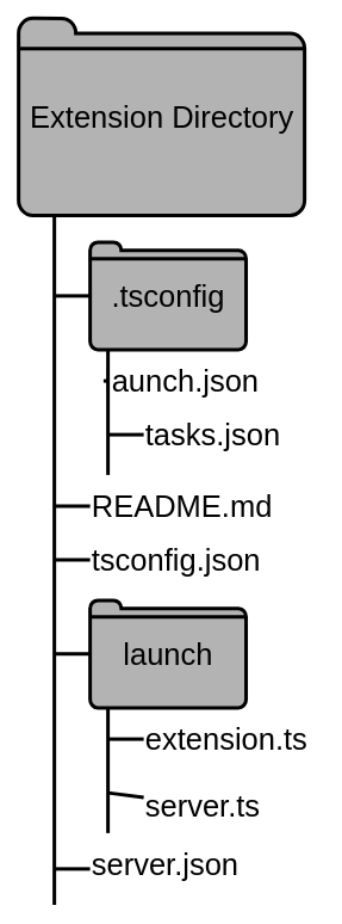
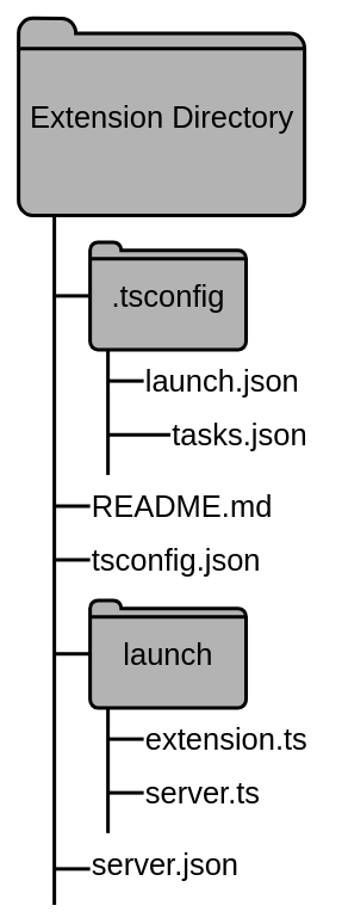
  <mxCell id="0" />
  <mxCell id="1" parent="0" />
  <mxCell id="2" style="edgeStyle=none;html=1;endArrow=none;endFill=0;strokeWidth=4;strokeColor=#000000;exitX=0.125;exitY=1;exitDx=0;exitDy=0;exitPerimeter=0;" parent="1" source="3" edge="1"><mxGeometry relative="1" as="geometry"><mxPoint x="60" y="1010" as="targetPoint" /><Array as="points" /><mxPoint x="60" y="260" as="sourcePoint" /></mxGeometry></mxCell>
  <mxCell id="3" value="&lt;font style=&quot;font-size: 34px;&quot;&gt;Extension Directory&lt;/font&gt;" style="html=1;verticalLabelPosition=middle;align=center;labelBackgroundColor=none;verticalAlign=middle;strokeWidth=4;strokeColor=#000000;shadow=0;dashed=0;shape=mxgraph.ios7.icons.folder;fillColor=#B3B3B3;labelPosition=center;fontColor=#000000;" parent="1" vertex="1"><mxGeometry x="20" y="20" width="320" height="220" as="geometry" /></mxCell>
  <mxCell id="4" style="edgeStyle=none;html=1;strokeColor=#000000;rounded=0;strokeWidth=4;endArrow=none;endFill=0;" parent="1" source="5" edge="1"><mxGeometry relative="1" as="geometry"><mxPoint x="60" y="330" as="targetPoint" /></mxGeometry></mxCell>
  <mxCell id="5" value="&lt;font style=&quot;font-size: 34px;&quot;&gt;.tsconfig&lt;/font&gt;" style="html=1;verticalLabelPosition=middle;align=center;labelBackgroundColor=none;verticalAlign=middle;strokeWidth=4;strokeColor=#000000;shadow=0;dashed=0;shape=mxgraph.ios7.icons.folder;fillColor=#B3B3B3;labelPosition=center;fontColor=#000000;" parent="1" vertex="1"><mxGeometry x="100" y="270" width="174.54" height="120" as="geometry" /></mxCell>
  <mxCell id="6" value="&lt;div style=&quot;&quot;&gt;&lt;span style=&quot;font-size: 34px; color: rgb(0, 0, 0); background-color: initial;&quot;&gt;README.md&lt;/span&gt;&lt;/div&gt;" style="text;html=1;align=left;verticalAlign=middle;resizable=0;points=[];autosize=1;strokeColor=none;fillColor=none;" parent="1" vertex="1"><mxGeometry x="100" y="540" width="230" height="50" as="geometry" /></mxCell>
  <mxCell id="7" value="&lt;div style=&quot;&quot;&gt;&lt;span style=&quot;font-size: 34px; color: rgb(0, 0, 0); background-color: initial;&quot;&gt;tsconfig.json&lt;/span&gt;&lt;/div&gt;" style="text;html=1;align=left;verticalAlign=middle;resizable=0;points=[];autosize=1;strokeColor=none;fillColor=none;" parent="1" vertex="1"><mxGeometry x="100" y="600" width="210" height="50" as="geometry" /></mxCell>
  <mxCell id="8" style="edgeStyle=none;html=1;strokeColor=#000000;strokeWidth=4;endArrow=none;endFill=0;" parent="1" edge="1"><mxGeometry relative="1" as="geometry"><mxPoint x="120" y="930" as="targetPoint" /><mxPoint x="120" y="790" as="sourcePoint" /></mxGeometry></mxCell>
  <mxCell id="9" value="&lt;font style=&quot;font-size: 34px;&quot;&gt;launch&lt;/font&gt;" style="html=1;verticalLabelPosition=middle;align=center;labelBackgroundColor=none;verticalAlign=middle;strokeWidth=4;strokeColor=#000000;shadow=0;dashed=0;shape=mxgraph.ios7.icons.folder;fillColor=#B3B3B3;labelPosition=center;fontColor=#000000;" parent="1" vertex="1"><mxGeometry x="100" y="670" width="174.54" height="120" as="geometry" /></mxCell>
  <mxCell id="10" style="edgeStyle=none;html=1;strokeColor=#000000;strokeWidth=4;endArrow=none;endFill=0;" parent="1" source="11" edge="1"><mxGeometry relative="1" as="geometry"><mxPoint x="120" y="825" as="targetPoint" /></mxGeometry></mxCell>
  <mxCell id="11" value="&lt;div style=&quot;&quot;&gt;&lt;span style=&quot;font-size: 34px; color: rgb(0, 0, 0); background-color: initial;&quot;&gt;extension.ts&lt;/span&gt;&lt;/div&gt;" style="text;html=1;align=left;verticalAlign=middle;resizable=0;points=[];autosize=1;strokeColor=none;fillColor=none;" parent="1" vertex="1"><mxGeometry x="160" y="800" width="200" height="50" as="geometry" /></mxCell>
  <mxCell id="12" style="edgeStyle=none;html=1;strokeWidth=4;strokeColor=#000000;endArrow=none;endFill=0;" parent="1" source="13" edge="1"><mxGeometry relative="1" as="geometry"><mxPoint x="120" y="885" as="targetPoint" /></mxGeometry></mxCell>
- <mxCell id="13" value="&lt;div style=&quot;&quot;&gt;&lt;span style=&quot;font-size: 34px; color: rgb(0, 0, 0); background-color: initial;&quot;&gt;server.ts&lt;/span&gt;&lt;/div&gt;" style="text;html=1;align=left;verticalAlign=middle;resizable=0;points=[];autosize=1;strokeColor=none;fillColor=none;" parent="1" vertex="1"><mxGeometry x="160" y="875" width="150" height="50" as="geometry" /></mxCell>
+ <mxCell id="13" value="&lt;div style=&quot;&quot;&gt;&lt;span style=&quot;font-size: 34px; color: rgb(0, 0, 0); background-color: initial;&quot;&gt;server.ts&lt;/span&gt;&lt;/div&gt;" style="text;html=1;align=left;verticalAlign=middle;resizable=0;points=[];autosize=1;strokeColor=none;fillColor=none;" parent="1" vertex="1"><mxGeometry x="160" y="860" width="150" height="50" as="geometry" /></mxCell>
  <mxCell id="14" value="&lt;div style=&quot;&quot;&gt;&lt;span style=&quot;font-size: 34px; color: rgb(0, 0, 0); background-color: initial;&quot;&gt;server.json&lt;/span&gt;&lt;/div&gt;" style="text;html=1;align=left;verticalAlign=middle;resizable=0;points=[];autosize=1;strokeColor=none;fillColor=none;" parent="1" vertex="1"><mxGeometry x="100" y="940" width="220" height="50" as="geometry" /></mxCell>
- <mxCell id="15" value="&lt;div style=&quot;&quot;&gt;&lt;span style=&quot;font-size: 34px; color: rgb(0, 0, 0); background-color: initial;&quot;&gt;tasks.json&lt;/span&gt;&lt;/div&gt;" style="text;html=1;align=left;verticalAlign=middle;resizable=0;points=[];autosize=1;strokeColor=none;fillColor=none;" vertex="1" parent="1"><mxGeometry x="160" y="460" width="170" height="50" as="geometry" /></mxCell>
+ <mxCell id="15" value="&lt;div style=&quot;&quot;&gt;&lt;span style=&quot;font-size: 34px; color: rgb(0, 0, 0); background-color: initial;&quot;&gt;tasks.json&lt;/span&gt;&lt;/div&gt;" style="text;html=1;align=left;verticalAlign=middle;resizable=0;points=[];autosize=1;strokeColor=none;fillColor=none;" vertex="1" parent="1"><mxGeometry x="190" y="460" width="170" height="50" as="geometry" /></mxCell>
  <mxCell id="16" style="edgeStyle=none;html=1;strokeWidth=4;strokeColor=#000000;endArrow=none;endFill=0;" edge="1" source="15" parent="1"><mxGeometry relative="1" as="geometry"><mxPoint x="120" y="485" as="targetPoint" /></mxGeometry></mxCell>
  <mxCell id="17" style="edgeStyle=none;html=1;strokeColor=#000000;strokeWidth=4;endArrow=none;endFill=0;" edge="1" parent="1"><mxGeometry relative="1" as="geometry"><mxPoint x="120" y="530" as="targetPoint" /><mxPoint x="120" y="390" as="sourcePoint" /></mxGeometry></mxCell>
  <mxCell id="18" style="edgeStyle=none;html=1;strokeColor=#000000;strokeWidth=4;endArrow=none;endFill=0;" edge="1" source="19" parent="1"><mxGeometry relative="1" as="geometry"><mxPoint x="120" y="425" as="targetPoint" /></mxGeometry></mxCell>
- <mxCell id="19" value="&lt;div style=&quot;&quot;&gt;&lt;span style=&quot;font-size: 34px; color: rgb(0, 0, 0); background-color: initial;&quot;&gt;launch.json&lt;/span&gt;&lt;/div&gt;" style="text;html=1;align=left;verticalAlign=middle;resizable=0;points=[];autosize=1;strokeColor=none;fillColor=none;" vertex="1" parent="1"><mxGeometry x="115" y="400" width="200" height="50" as="geometry" /></mxCell>
+ <mxCell id="19" value="&lt;div style=&quot;&quot;&gt;&lt;span style=&quot;font-size: 34px; color: rgb(0, 0, 0); background-color: initial;&quot;&gt;launch.json&lt;/span&gt;&lt;/div&gt;" style="text;html=1;align=left;verticalAlign=middle;resizable=0;points=[];autosize=1;strokeColor=none;fillColor=none;" vertex="1" parent="1"><mxGeometry x="160" y="400" width="200" height="50" as="geometry" /></mxCell>
  <mxCell id="20" style="edgeStyle=none;html=1;strokeColor=#000000;rounded=0;strokeWidth=4;endArrow=none;endFill=0;" edge="1" parent="1"><mxGeometry relative="1" as="geometry"><mxPoint x="60" y="564.81" as="targetPoint" /><mxPoint x="100" y="564.81" as="sourcePoint" /></mxGeometry></mxCell>
  <mxCell id="21" style="edgeStyle=none;html=1;strokeColor=#000000;rounded=0;strokeWidth=4;endArrow=none;endFill=0;" edge="1" parent="1"><mxGeometry relative="1" as="geometry"><mxPoint x="60" y="624.81" as="targetPoint" /><mxPoint x="100" y="624.81" as="sourcePoint" /></mxGeometry></mxCell>
  <mxCell id="22" style="edgeStyle=none;html=1;strokeColor=#000000;rounded=0;strokeWidth=4;endArrow=none;endFill=0;" edge="1" parent="1"><mxGeometry relative="1" as="geometry"><mxPoint x="60" y="729.81" as="targetPoint" /><mxPoint x="100" y="729.81" as="sourcePoint" /></mxGeometry></mxCell>
  <mxCell id="23" style="edgeStyle=none;html=1;strokeColor=#000000;rounded=0;strokeWidth=4;endArrow=none;endFill=0;" edge="1" parent="1"><mxGeometry relative="1" as="geometry"><mxPoint x="60" y="970" as="targetPoint" /><mxPoint x="100" y="970" as="sourcePoint" /></mxGeometry></mxCell>
